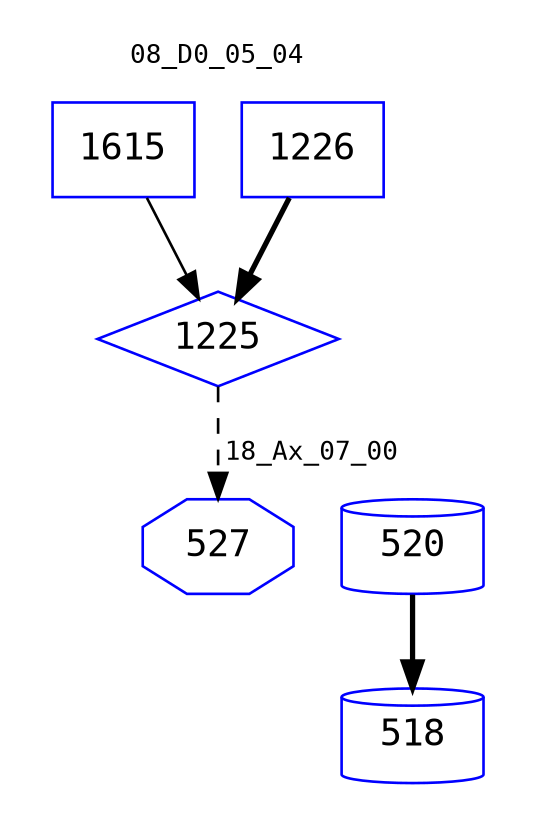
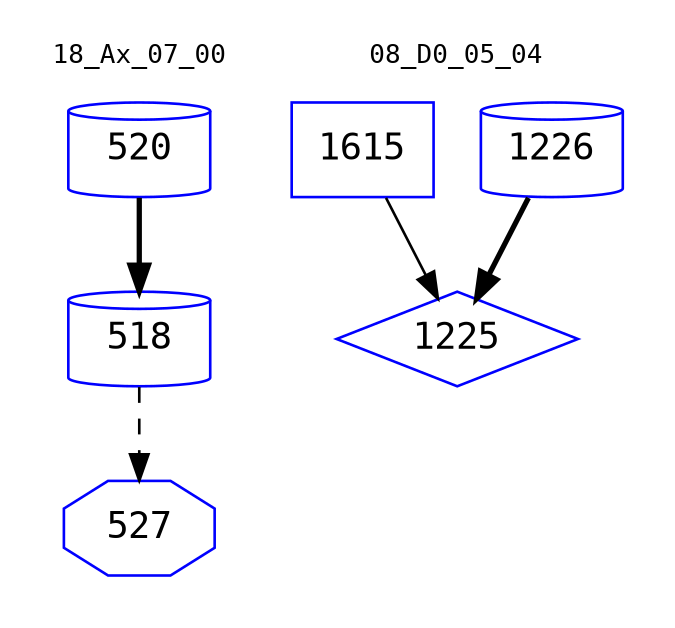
  digraph {
    fontname="DejaVu Sans Mono"
    node [color=blue fontname="DejaVu Sans Mono" shape=cylinder]
    edge [color=black fontname="DejaVu Sans Mono" style=bold]
    n1 [label=520]
    n2 [label=518]
    n3 [label=527 shape=octagon]
-   n4 [label=1226 shape=box]
+   n4 [label=1226]
    n5 [label=1225 shape=diamond]
    n6 [label=1615 shape=box]
    subgraph cluster_1 {
      color=white
      fontsize=10
      label="18_Ax_07_00"
      n1
      n2
      n3
    }
    subgraph cluster_2 {
      color=white
      fontsize=10
      label="08_D0_05_04"
      n4
      n5
      n6
    }
    n1 -> n2
-   n5 -> n3 [style=dashed]
+   n2 -> n3 [style=dashed]
    n4 -> n5
    n6 -> n5 [style=solid]
  }
